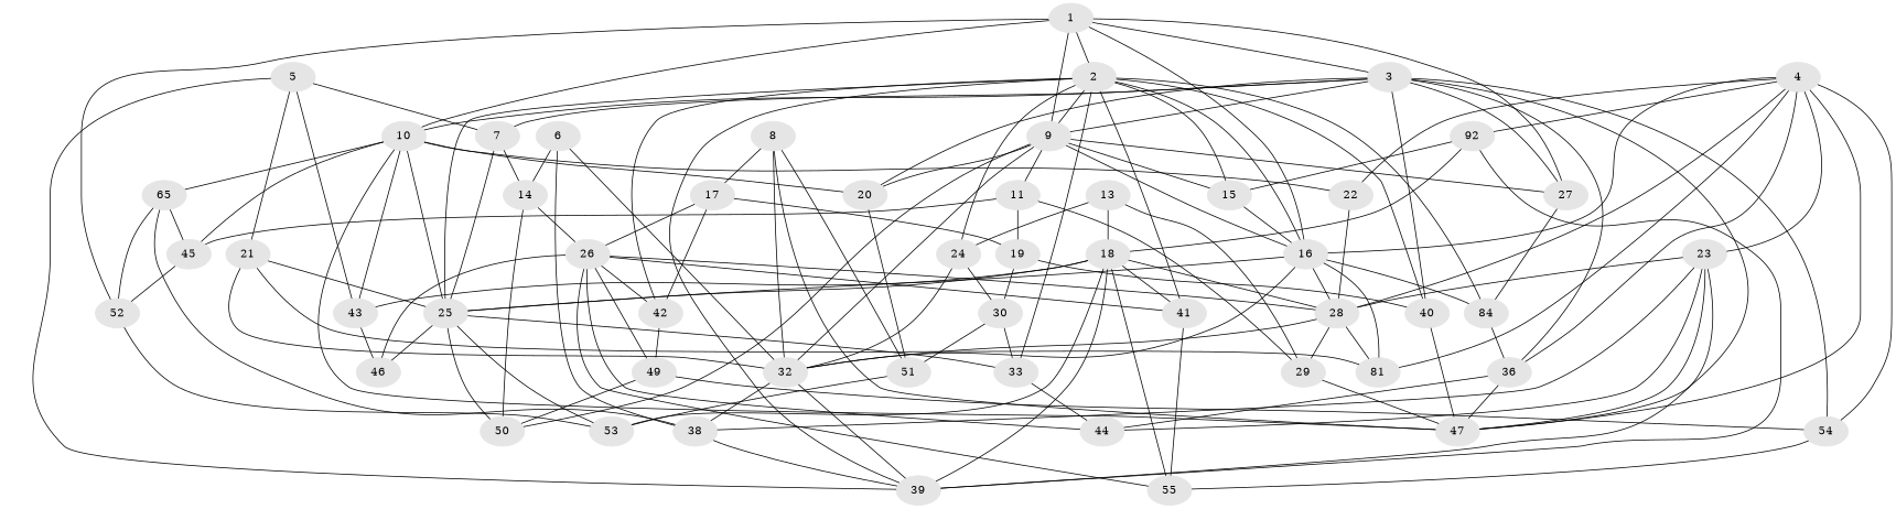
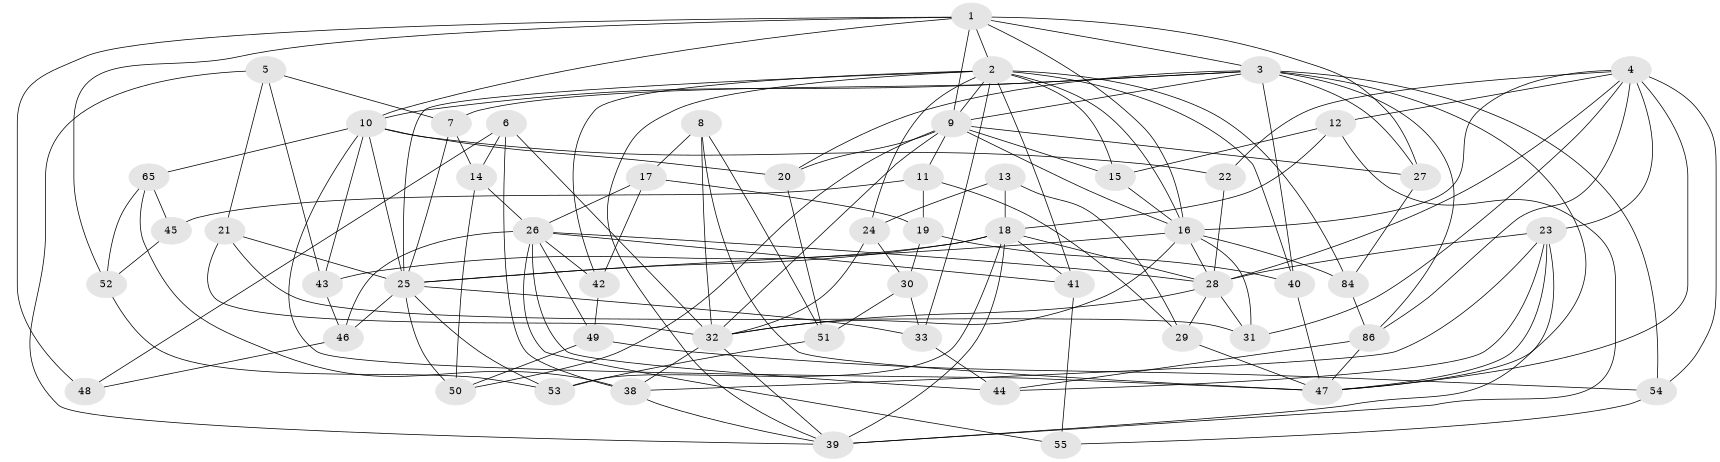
  graph {
    node [color=gray90 style=filled]
    edge [weight=1.0]
    1
    2
    3
    9
    10
    16
    27
+   48
    52
    15
    24
    25
    33
    n14 [label=84]
    39
    41
    42
    40
    7
    20
-   36
+   36 [label=86]
    47
    54
    32
    11
    50
    22
    43
    n29 [label=65]
    45
    28
-   31 [label=81]
+   31
    53
    30
    46
    44
    55
    49
    14
    51
    4
-   12 [label=92]
+   12
    23
    18
    38
    29
    5
    21
    6
    26
    8
    17
    19
    13
    1 -- 2 [weight=2.0]
    1 -- 3
    1 -- 9
    1 -- 10 [weight=2.0]
    1 -- 16 [weight=2.0]
    1 -- 27
+   1 -- 48 [weight=2.0]
    1 -- 52
    2 -- 9
    2 -- 16
    2 -- 15
    2 -- 24
    2 -- 25
    2 -- 33
    2 -- n14
    2 -- 39
    2 -- 41
    2 -- 42
    2 -- 40
    3 -- 9
    3 -- 10
    3 -- 27
    3 -- 40
    3 -- 7
    3 -- 20
    3 -- 36
    3 -- 47
    3 -- 54
    9 -- 16
    9 -- 27
    9 -- 15
    9 -- 20
    9 -- 32
    9 -- 11
    9 -- 50
    10 -- 25
    10 -- 20
    10 -- 47
    10 -- 22
    10 -- 43
    10 -- n29
-   10 -- 45
    16 -- 25
    16 -- n14
    16 -- 32
    16 -- 28 [weight=2.0]
    16 -- 31
    27 -- n14
    52 -- 53
    15 -- 16
    24 -- 32
    24 -- 30
    25 -- 33
    25 -- 50
    25 -- 53
    25 -- 46
    33 -- 44
    n14 -- 36
    41 -- 55
    42 -- 49
    40 -- 47
    7 -- 25
    7 -- 14
    20 -- 51
    36 -- 47
    36 -- 44
    54 -- 55
    32 -- 39
    32 -- 38 [weight=2.0]
    11 -- 45
    11 -- 29
    11 -- 19
    22 -- 28
    43 -- 46
    n29 -- 52
    n29 -- 45
    n29 -- 38
    45 -- 52
    28 -- 32
    28 -- 31
    28 -- 29
    30 -- 33
    30 -- 51
+   46 -- 48
    49 -- 54
    49 -- 50
    14 -- 50
    14 -- 26
    51 -- 53
    4 -- 16
    4 -- 36 [weight=2.0]
    4 -- 47
    4 -- 54
    4 -- 22
    4 -- 28
    4 -- 31
    4 -- 12
    4 -- 23 [weight=2.0]
    12 -- 15
    12 -- 39
    12 -- 18
    23 -- 39 [weight=2.0]
    23 -- 47
    23 -- 28
    23 -- 44
    23 -- 38
    18 -- 25
    18 -- 39
    18 -- 41
    18 -- 43
    18 -- 28
    18 -- 53
-   18 -- 55
    38 -- 39
    29 -- 47
    5 -- 39
    5 -- 7
    5 -- 43
    5 -- 21
    21 -- 25
    21 -- 32
    21 -- 31
+   6 -- 48
    6 -- 32
    6 -- 14
    6 -- 38
    26 -- 41
    26 -- 42
    26 -- 28
    26 -- 46
    26 -- 44
    26 -- 55
    26 -- 49
    8 -- 47
    8 -- 32
    8 -- 51
    8 -- 17
    17 -- 42
    17 -- 26
    17 -- 19
    19 -- 40
    19 -- 30
    13 -- 24
    13 -- 18 [weight=2.0]
    13 -- 29
  }
